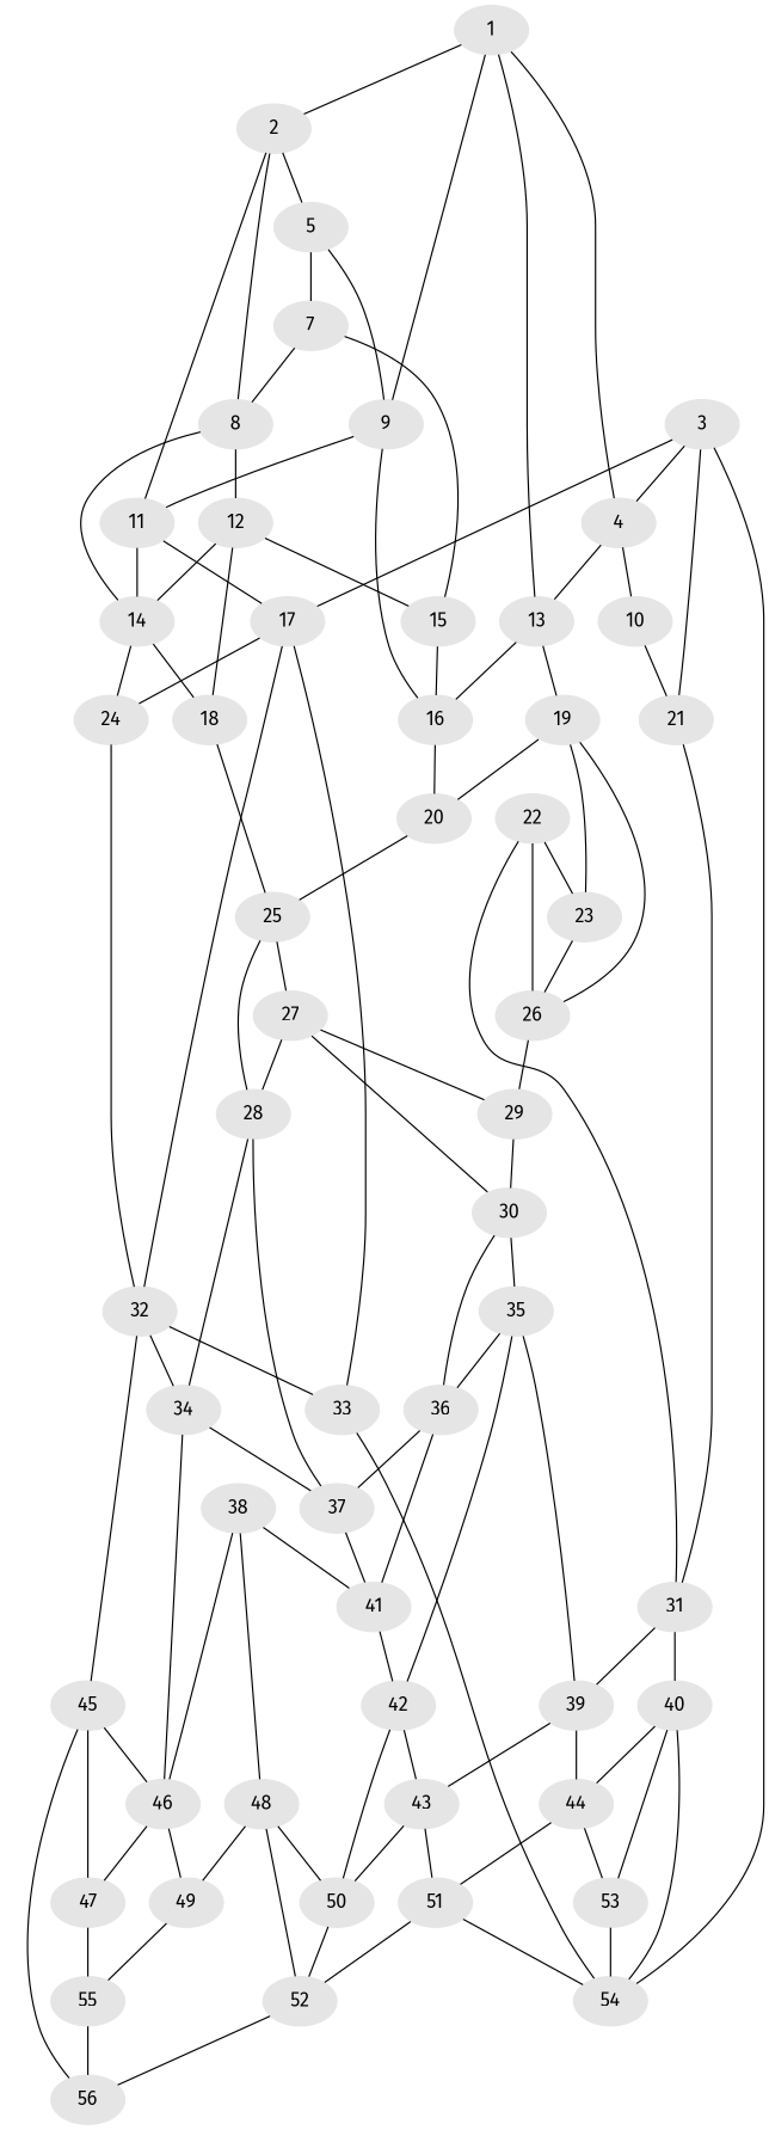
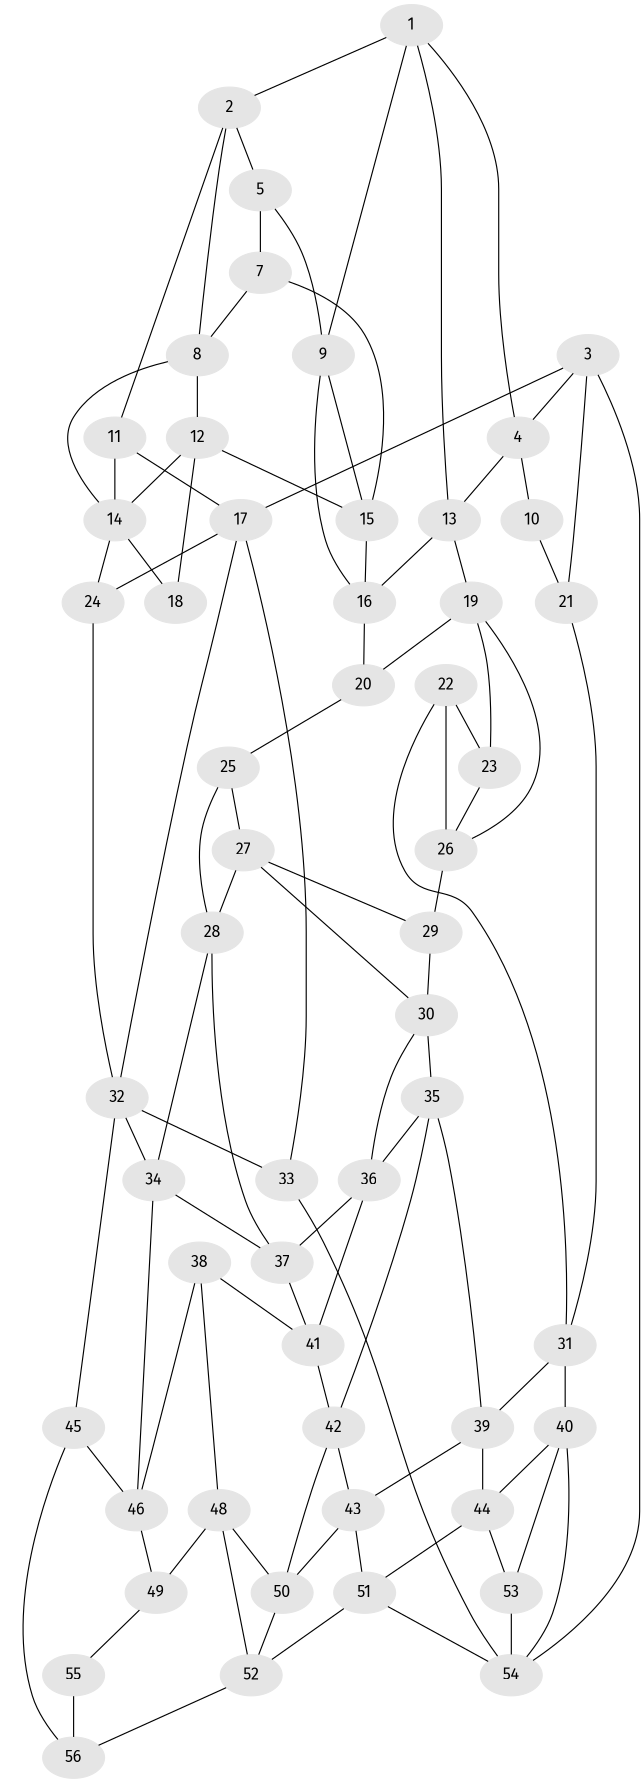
  graph {
    fontname="Fira Sans"
    node [color=gray90 fontname="Fira Sans" style=filled]
    edge [fontname="Fira Sans" weight=1.0]
    1
    2
    4
    9
    13
    5
    8
    11
    10
    15
    16
    19
    7
    12
    14
    17
    3
    21
    54
    24
    32
    33
    31
    23
    26
    18
    20
    25
    34
    45
    27
    28
    29
    39
    40
    22
    30
    37
    35
    36
    46
    41
    42
    43
    44
    53
    56
-   47
    49
    50
    38
    48
    52
    51
    55
    1 -- 2
    1 -- 4
    1 -- 9
    1 -- 13
    2 -- 5
    2 -- 8
    2 -- 11
    4 -- 13
    4 -- 10
-   9 -- 11
+   9 -- 15
    9 -- 16
    13 -- 16
    13 -- 19
    5 -- 9
    5 -- 7
    8 -- 12
    8 -- 14
    11 -- 14 [weight=2.0]
    11 -- 17
    10 -- 21 [weight=2.0]
    15 -- 16
    16 -- 20
    19 -- 23
    19 -- 26
    19 -- 20
    7 -- 8
    7 -- 15
    12 -- 15
    12 -- 14
    12 -- 18
    14 -- 24
    14 -- 18
    17 -- 24
    17 -- 32
    17 -- 33
    3 -- 4
    3 -- 17
    3 -- 21
    3 -- 54
    21 -- 31
    24 -- 32
    32 -- 33
    32 -- 34
    32 -- 45
    33 -- 54
    31 -- 39
    31 -- 40 [weight=2.0]
    23 -- 26
    26 -- 29 [weight=2.0]
-   18 -- 25
    20 -- 25
    25 -- 27
    25 -- 28
    34 -- 37
    34 -- 46
    45 -- 46
    45 -- 56
-   45 -- 47 [weight=3.0]
    27 -- 28
    27 -- 29
    27 -- 30
    28 -- 34
    28 -- 37
    29 -- 30
    39 -- 43
    39 -- 44
    40 -- 54
    40 -- 44
    40 -- 53
    22 -- 31
    22 -- 23
    22 -- 26
    30 -- 35
    30 -- 36
    37 -- 41
    35 -- 39
    35 -- 36
    35 -- 42
    36 -- 37 [weight=2.0]
    36 -- 41 [weight=2.0]
-   46 -- 47
    46 -- 49
    41 -- 42
    42 -- 43
    42 -- 50
    43 -- 50
    43 -- 51
    44 -- 53
    44 -- 51
    53 -- 54 [weight=2.0]
-   47 -- 55 [weight=2.0]
    49 -- 55
    50 -- 52
    38 -- 46
    38 -- 41
    38 -- 48
    48 -- 49
    48 -- 50
    48 -- 52
    52 -- 56
    51 -- 54
    51 -- 52
    55 -- 56 [weight=2.0]
  }
